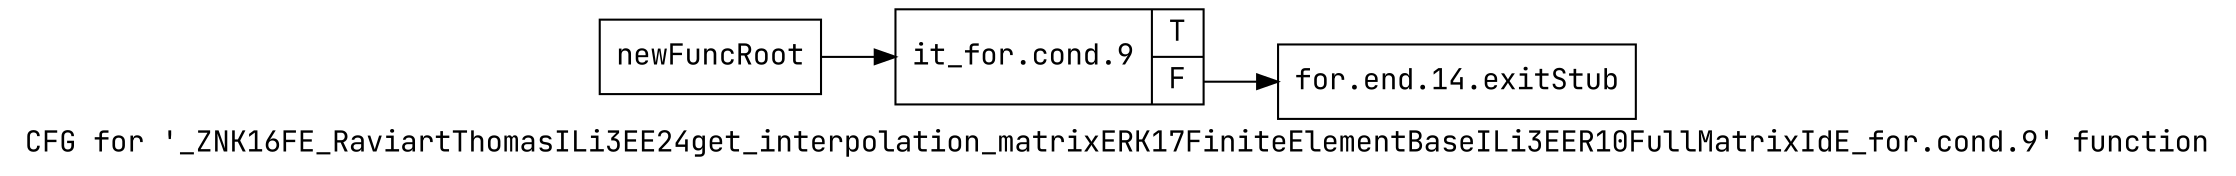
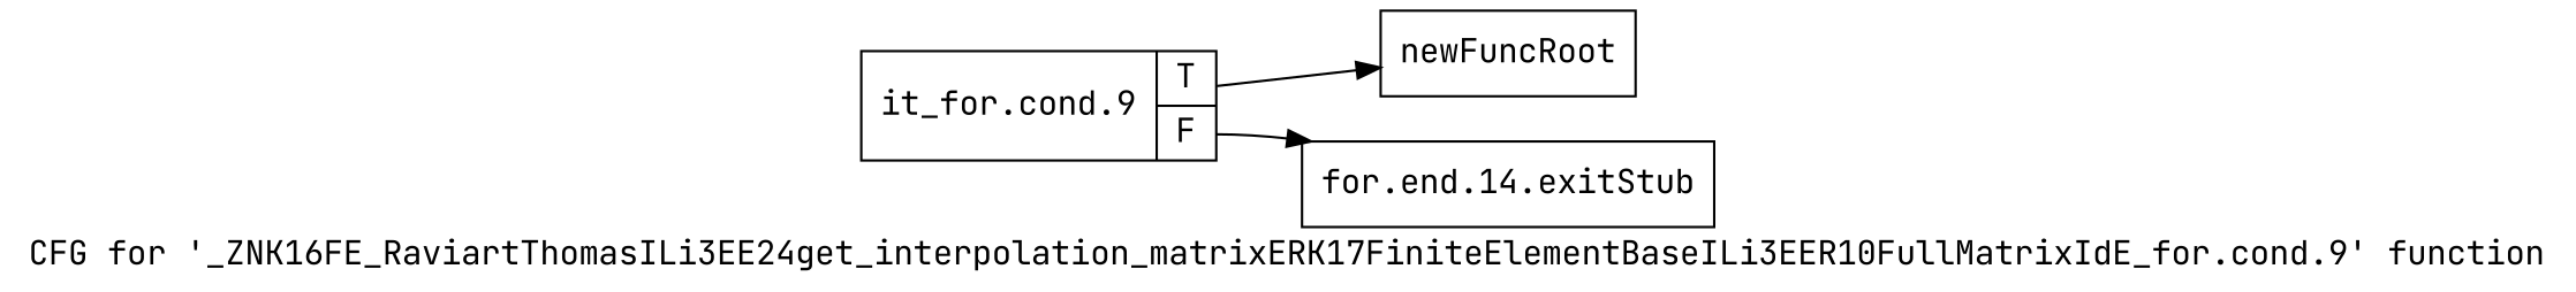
  digraph {
    fontname="JetBrains Mono"
    label="CFG for '_ZNK16FE_RaviartThomasILi3EE24get_interpolation_matrixERK17FiniteElementBaseILi3EER10FullMatrixIdE_for.cond.9' function"
    rankdir=LR
    node [fontname="JetBrains Mono" shape=record]
    edge [fontname="JetBrains Mono"]
    n1 [label="{newFuncRoot}"]
    n2 [label="{it_for.cond.9|{<s0>T|<s1>F}}"]
    n3 [label="{for.end.14.exitStub}"]
-   n1 -> n2
+   n2 -> n1
    n2 -> n3 [tailport=s1]
  }
